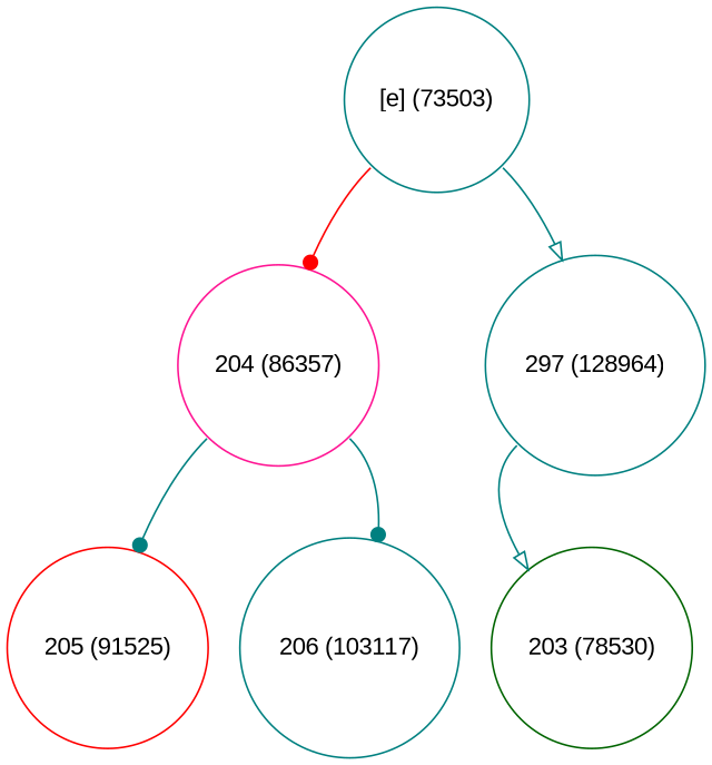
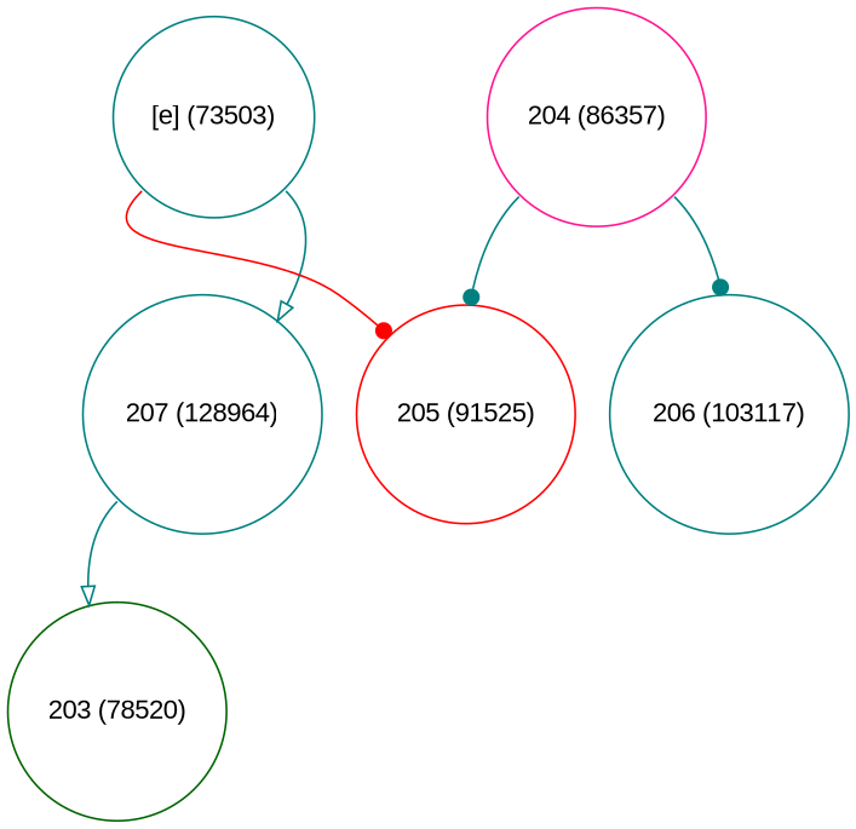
  digraph {
    node [color=teal fontname=Arial shape=circle]
    edge [arrowhead=dot color=teal tailport=sw]
    n1 [label="[e] (73503)" width=0.5]
    n2 [color=deeppink label="204 (86357)" width=0.5]
-   n3 [label="297 (128964)" width=0.5]
+   n3 [label="207 (128964)" width=0.5]
    n4 [color=red label="205 (91525)" width=0.5]
    n5 [label="206 (103117)" width=0.5]
-   n6 [color=darkgreen label="203 (78530)" width=0.5]
-   n1 -> n2 [color=red]
+   n6 [color=darkgreen label="203 (78520)" width=0.5]
+   n1 -> n4 [color=red]
    n1 -> n3 [arrowhead=onormal tailport=se]
    n2 -> n4
    n2 -> n5 [tailport=se]
    n3 -> n6 [arrowhead=onormal]
  }
